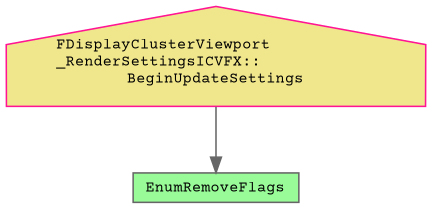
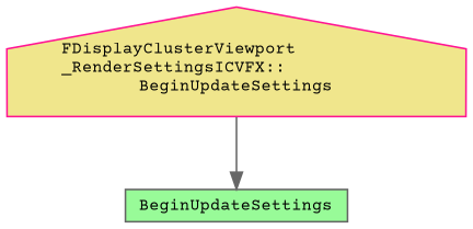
  digraph {
    rankdir=TB
    fontname="Courier Prime"
    node [fontname="Courier Prime" fontsize=10 style=filled]
    n1 [color=deeppink fillcolor=khaki fontcolor=black height=0.2 label="FDisplayClusterViewport\l_RenderSettingsICVFX::\lBeginUpdateSettings" shape=house width=0.4]
-   n2 [color=gray40 fillcolor=palegreen height=0.2 label=EnumRemoveFlags shape=box width=0.4]
+   n2 [color=gray40 fillcolor=palegreen height=0.2 label=BeginUpdateSettings shape=box width=0.4]
    n1 -> n2 [color=gray40 fontname="Courier Prime" fontsize=10 labelfontname=Helvetica labelfontsize=10 style=solid]
  }
